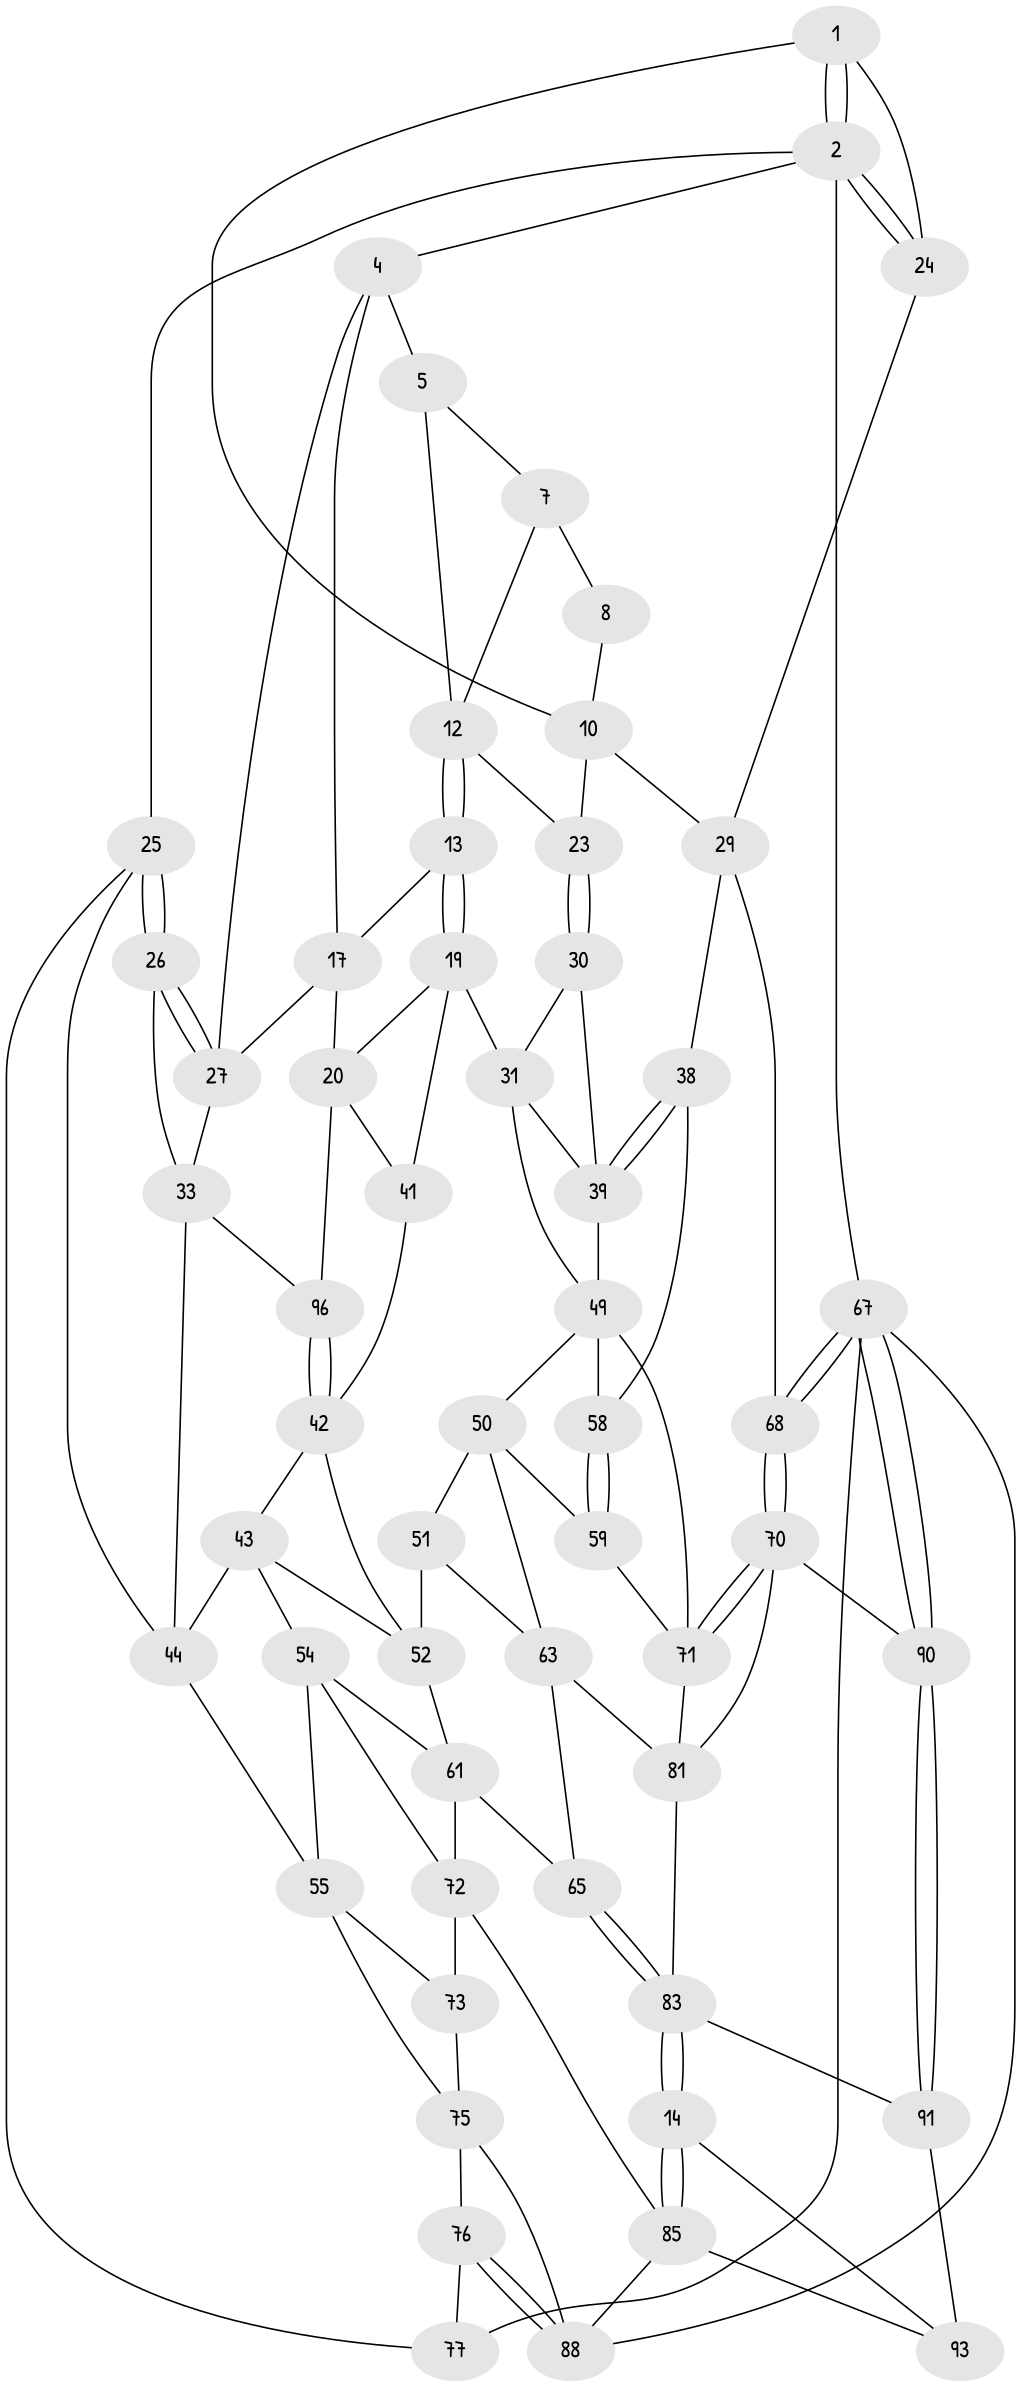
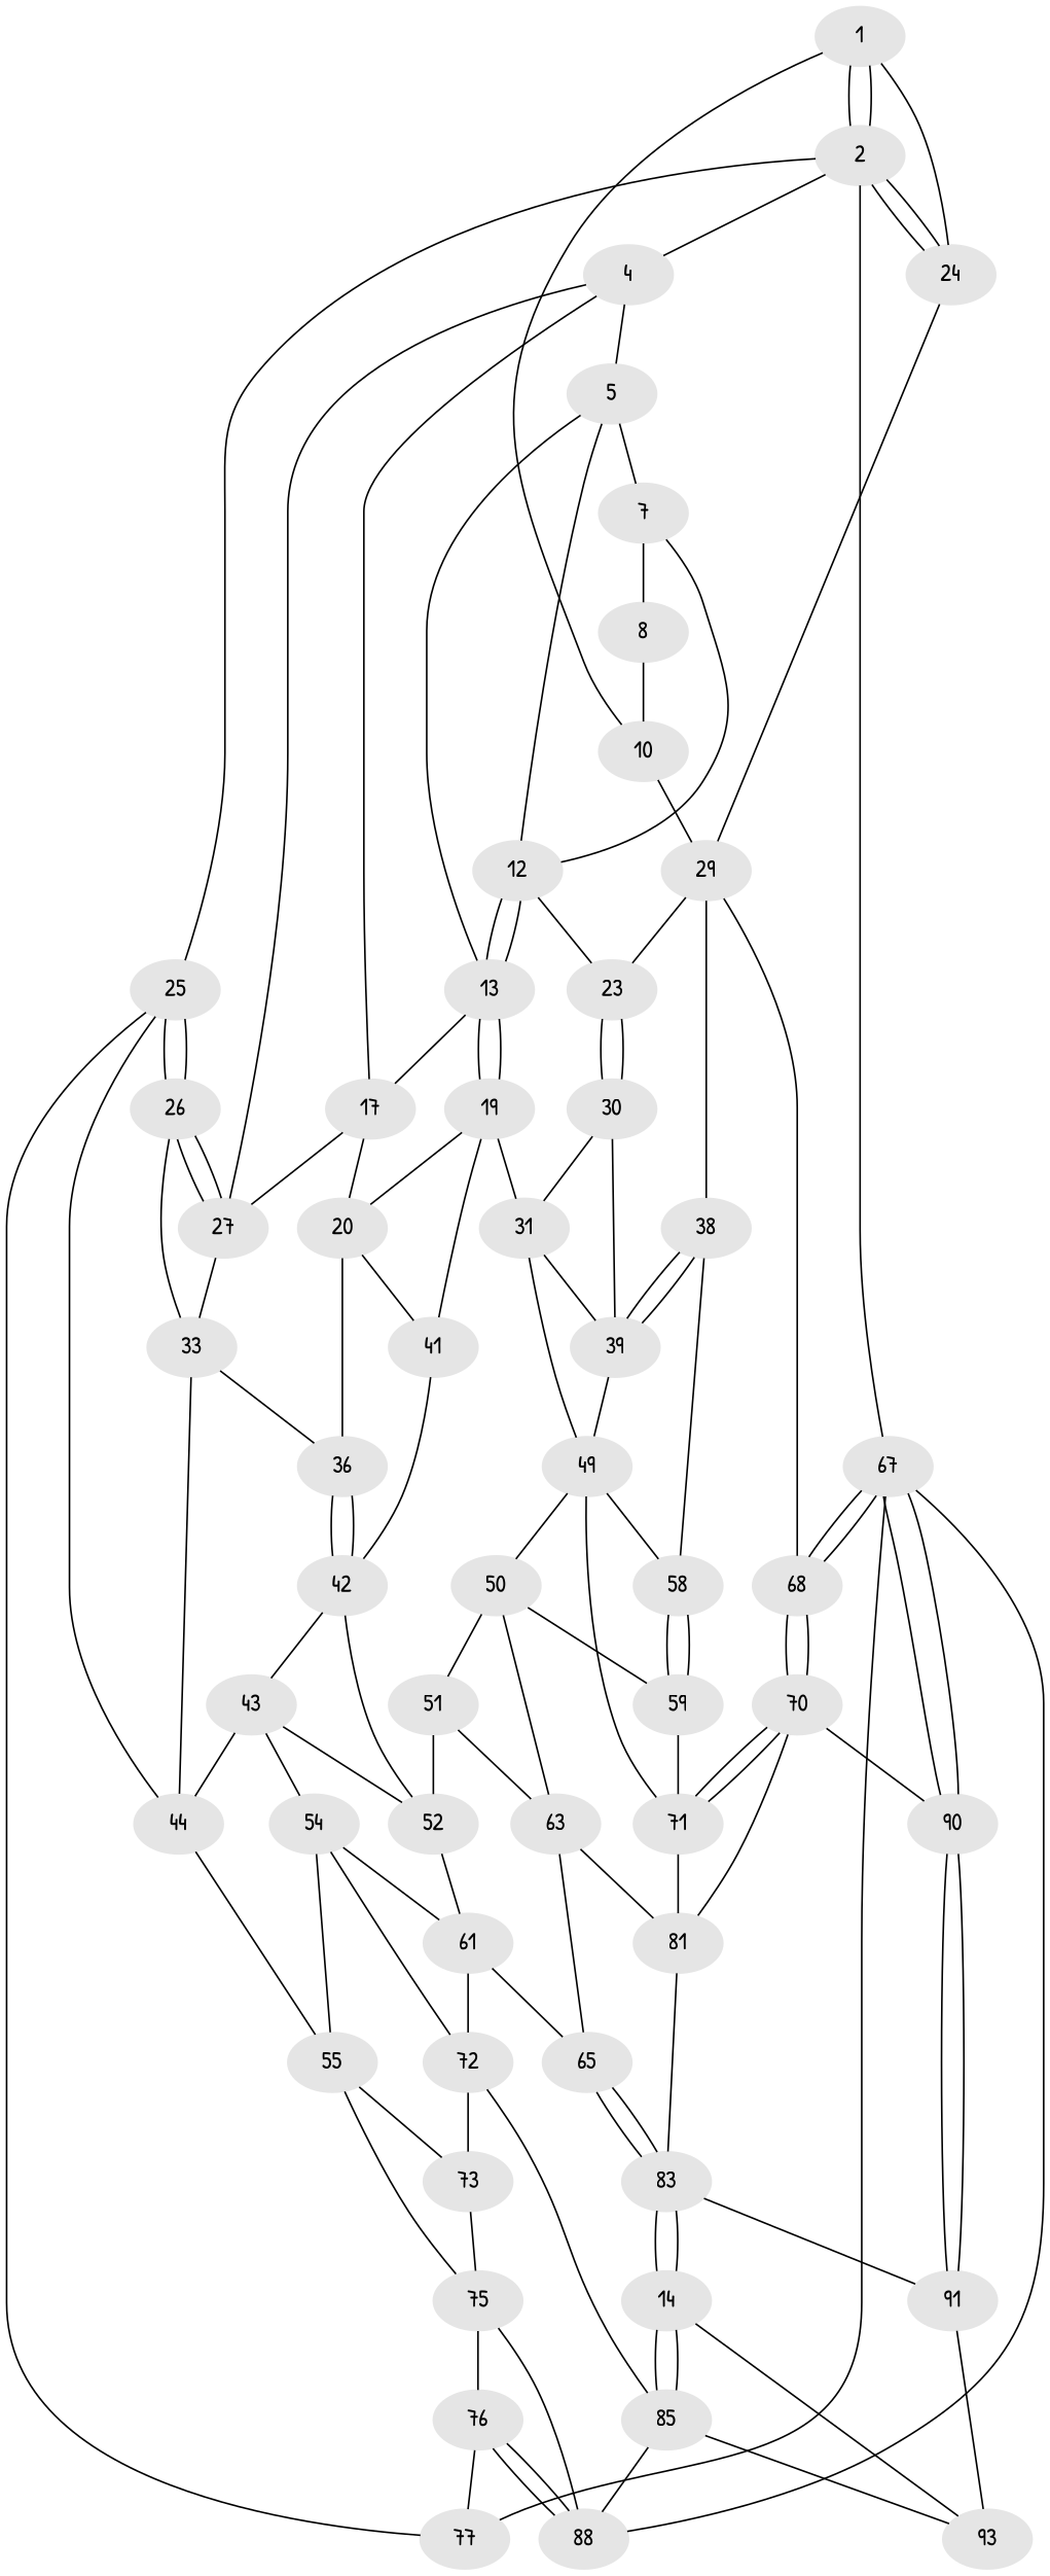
  graph {
    fontname="Patrick Hand"
    node [color=gray90 fontname="Patrick Hand" style=filled]
    edge [fontname="Patrick Hand"]
    1 [super="+9"]
    2 [super="+3"]
    10 [super="+22"]
    24
    4 [super="+18"]
    25 [super="+47"]
    67 [super="+78"]
    23
    29 [super="+37"]
    5 [super="+6"]
    17 [super="+21"]
    27 [super="+28"]
    26
    44 [super="+46"]
    77
    68
    88 [super="+96"]
    90
    7 [super="+15"]
    12 [super="+16"]
    13 [super="+14"]
    20 [super="+35"]
    33 [super="+34"]
    8 [super="+11"]
    19 [super="+32"]
    30
    38
    31 [super="+48"]
    41
-   36 [label=96]
+   36
    39 [super="+40"]
    49 [super="+57"]
    42 [super="+45"]
    55 [super="+74"]
    58 [super="+69"]
    70 [super="+89"]
    50 [super="+60"]
    71 [super="+79"]
    43 [super="+53"]
    52 [super="+56"]
    59
    54 [super="+62"]
    61 [super="+66"]
    72 [super="+80"]
    73
    75 [super="+87"]
    51
    63 [super="+64"]
    65
    81 [super="+82"]
    85 [super="+95"]
    76
    83 [super="+86"]
    n54 [label=14]
    91 [super="+92"]
    93 [super="+94"]
    1 -- 2
    1 -- 2
    1 -- 10
    1 -- 24
    2 -- 24
    2 -- 24
    2 -- 4
    2 -- 25
    2 -- 67 [weight=2]
-   10 -- 23
+   29 -- 23
    10 -- 29
    24 -- 29
    4 -- 5
    4 -- 17
    4 -- 27
    25 -- 26
    25 -- 26
    25 -- 44
    25 -- 77
    67 -- 77
    67 -- 68
    67 -- 68
    67 -- 88
    67 -- 90
    67 -- 90
    23 -- 30
    23 -- 30
    29 -- 68
    29 -- 38
    5 -- 7
    5 -- 12
+   5 -- 13
    17 -- 27
    17 -- 20
    27 -- 33
    26 -- 27
    26 -- 27
    26 -- 33
    44 -- 55
    68 -- 70
    68 -- 70
    90 -- 91
    90 -- 91
    7 -- 12
    7 -- 8 [weight=2]
    12 -- 23
    12 -- 13
    12 -- 13
    13 -- 17
    13 -- 19
    13 -- 19
    20 -- 41
    20 -- 36
    33 -- 44
    33 -- 36
    8 -- 10
    19 -- 20
    19 -- 31
    19 -- 41
    30 -- 31
    30 -- 39
    38 -- 39
    38 -- 39
    38 -- 58
    31 -- 39
    31 -- 49
    41 -- 42
    36 -- 42
    36 -- 42
    39 -- 49
    49 -- 58
    49 -- 50
    49 -- 71
    42 -- 43
    42 -- 52
    55 -- 73
    55 -- 75
    58 -- 59
    58 -- 59
    70 -- 90
    70 -- 71
    70 -- 71
    70 -- 81
    50 -- 59
    50 -- 51
    50 -- 63
    71 -- 81
    43 -- 44
    43 -- 52
    43 -- 54
    52 -- 61
    59 -- 71
    54 -- 55
    54 -- 61
    54 -- 72
    61 -- 72
    61 -- 65
    72 -- 73
    72 -- 85
    73 -- 75
    75 -- 88
    75 -- 76
    51 -- 52
    51 -- 63
    63 -- 65
    63 -- 81
    65 -- 83
    65 -- 83
    81 -- 83
    85 -- 88
    85 -- 93
    76 -- 77
    76 -- 88
    76 -- 88
    83 -- n54
    83 -- n54
    83 -- 91
    n54 -- 85
    n54 -- 85
    n54 -- 93
    91 -- 93 [weight=2]
  }
